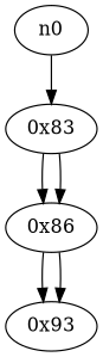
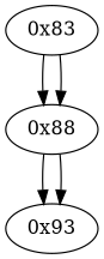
  digraph {
    n1 [label="0x83"]
-   n2 [label="0x86"]
+   n2 [label="0x88"]
    n3 [label="0x93"]
-   n0
    n1 -> n2
    n1 -> n2
    n2 -> n3
    n2 -> n3
-   n0 -> n1
  }
